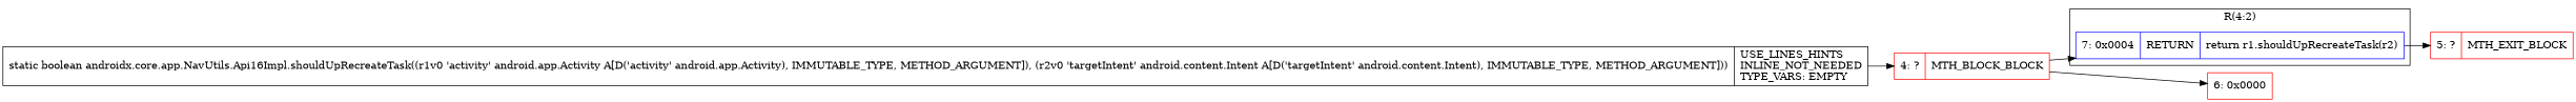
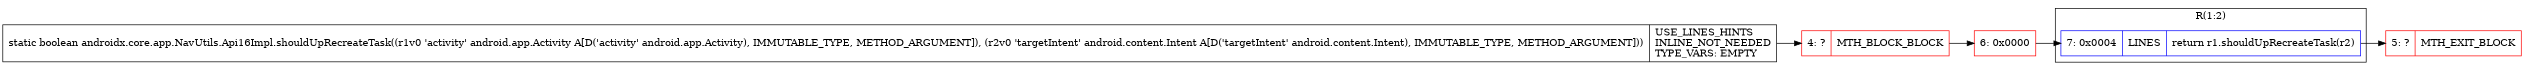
  digraph {
    rankdir=LR
    node [color=red shape=record]
-   n1 [color=blue label="{7\:\ 0x0004|RETURN\l|return r1.shouldUpRecreateTask(r2)\l}"]
+   n1 [color=blue label="{7\:\ 0x0004|LINES\l|return r1.shouldUpRecreateTask(r2)\l}"]
    n2 [label="{5\:\ ?|MTH_EXIT_BLOCK\l}"]
    n3 [label="{4\:\ ?|MTH_BLOCK_BLOCK\l}"]
    n4 [label="{6\:\ 0x0000}"]
    n5 [label="{static boolean androidx.core.app.NavUtils.Api16Impl.shouldUpRecreateTask((r1v0 'activity' android.app.Activity A[D('activity' android.app.Activity), IMMUTABLE_TYPE, METHOD_ARGUMENT]), (r2v0 'targetIntent' android.content.Intent A[D('targetIntent' android.content.Intent), IMMUTABLE_TYPE, METHOD_ARGUMENT]))  | USE_LINES_HINTS\lINLINE_NOT_NEEDED\lTYPE_VARS: EMPTY\l}" color=""]
    subgraph cluster_1 {
-     label="R(4:2)"
+     label="R(1:2)"
      n1
    }
    n1 -> n2
    n3 -> n4
-   n3 -> n1
+   n4 -> n1
    n5 -> n3
  }
